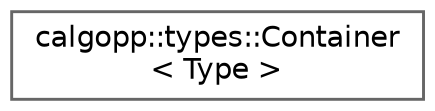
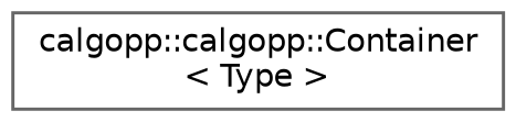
  digraph {
    rankdir=LR
-   n1 [color=grey40 fillcolor=white fontname=Helvetica fontsize=10 height=0.2 label="calgopp::types::Container\l\< Type \>" shape=box style=filled width=0.4]
+   n1 [color=grey40 fillcolor=white fontname=Helvetica fontsize=10 height=0.2 label="calgopp::calgopp::Container\l\< Type \>" shape=box style=filled width=0.4]
  }
